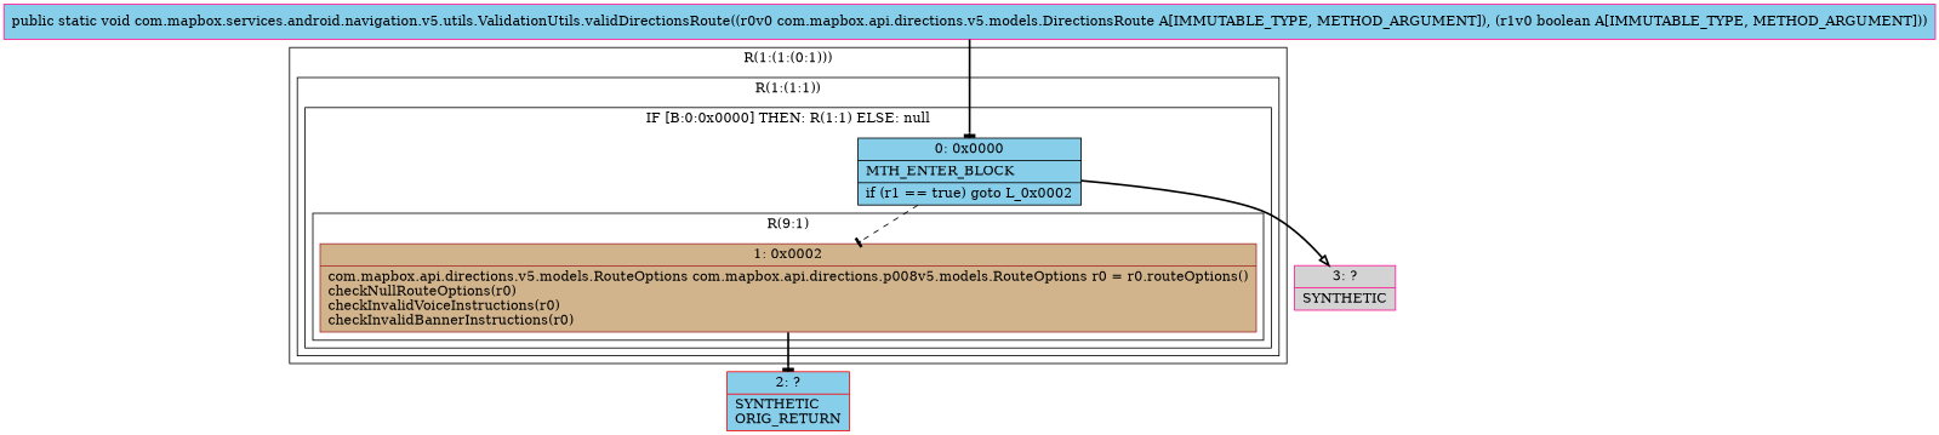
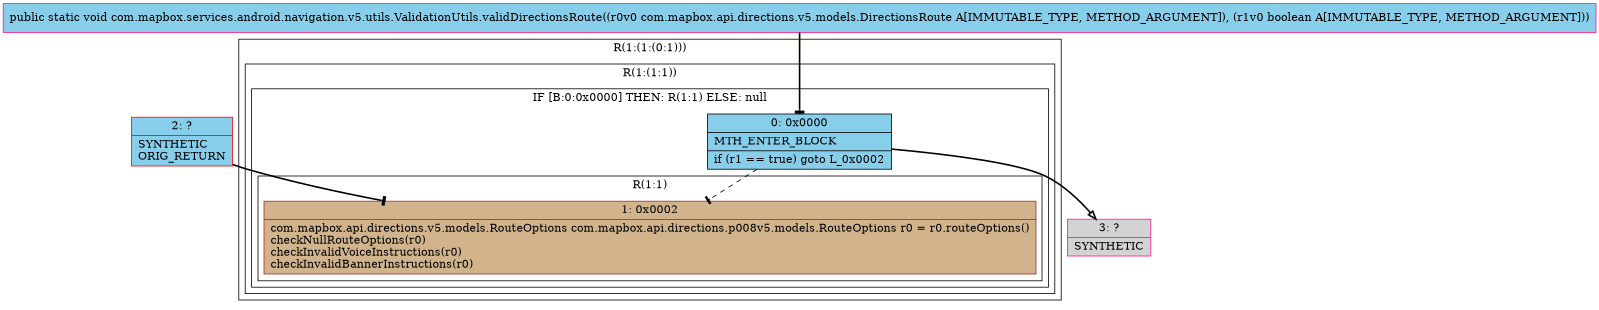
  digraph {
    node [color=deeppink fillcolor=skyblue shape=record style=filled]
    edge [arrowhead=tee style=bold]
    n1 [color=brown fillcolor=tan label="{1\:\ 0x0002|com.mapbox.api.directions.v5.models.RouteOptions com.mapbox.api.directions.p008v5.models.RouteOptions r0 = r0.routeOptions()\lcheckNullRouteOptions(r0)\lcheckInvalidVoiceInstructions(r0)\lcheckInvalidBannerInstructions(r0)\l}"]
    n2 [color=black label="{0\:\ 0x0000|MTH_ENTER_BLOCK\l|if (r1 == true) goto L_0x0002\l}"]
    n3 [color=red label="{2\:\ ?|SYNTHETIC\lORIG_RETURN\l}"]
    n4 [fillcolor=lightgrey label="{3\:\ ?|SYNTHETIC\l}"]
    n5 [label="{public static void com.mapbox.services.android.navigation.v5.utils.ValidationUtils.validDirectionsRoute((r0v0 com.mapbox.api.directions.v5.models.DirectionsRoute A[IMMUTABLE_TYPE, METHOD_ARGUMENT]), (r1v0 boolean A[IMMUTABLE_TYPE, METHOD_ARGUMENT])) }"]
    subgraph cluster_1 {
      label="R(1:(1:(0:1)))"
      subgraph cluster_2 {
        label="R(1:(1:1))"
        subgraph cluster_3 {
          label="IF [B:0:0x0000] THEN: R(1:1) ELSE: null"
          n2
          subgraph cluster_4 {
-           label="R(9:1)"
+           label="R(1:1)"
            n1
          }
        }
      }
    }
-   n1 -> n3
+   n3 -> n1
    n2 -> n1 [style=dashed]
    n2 -> n4 [arrowhead=onormal]
    n5 -> n2
  }
